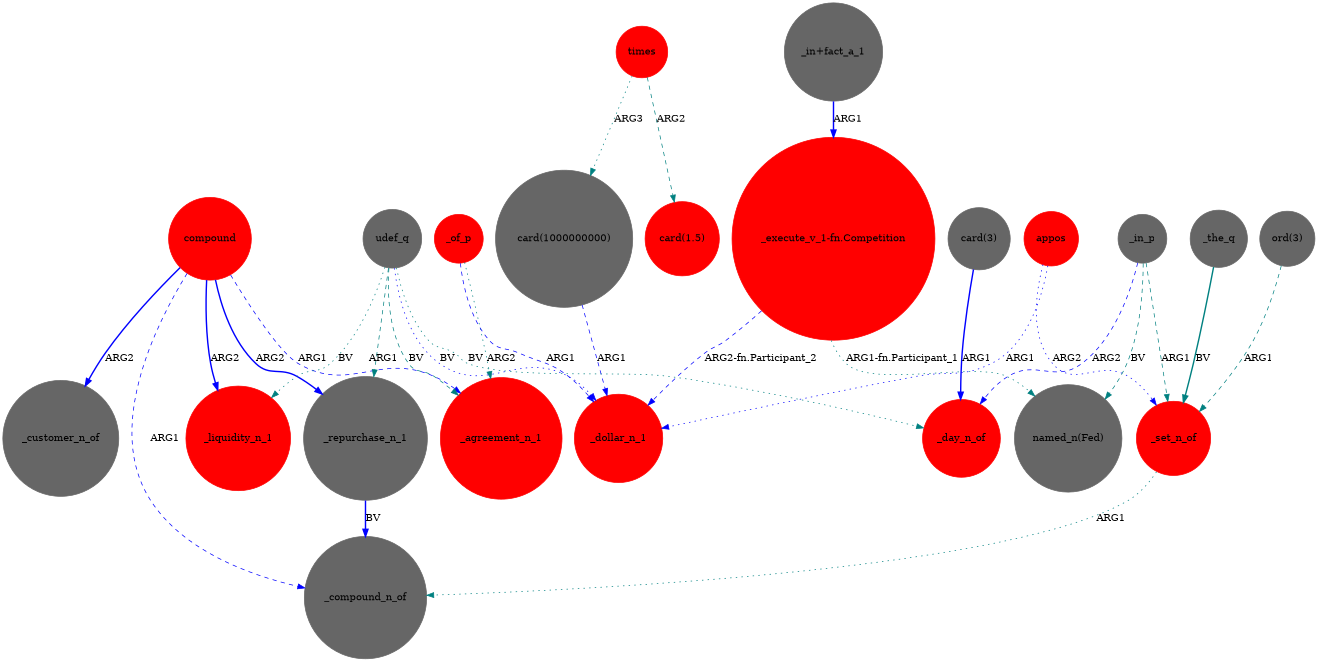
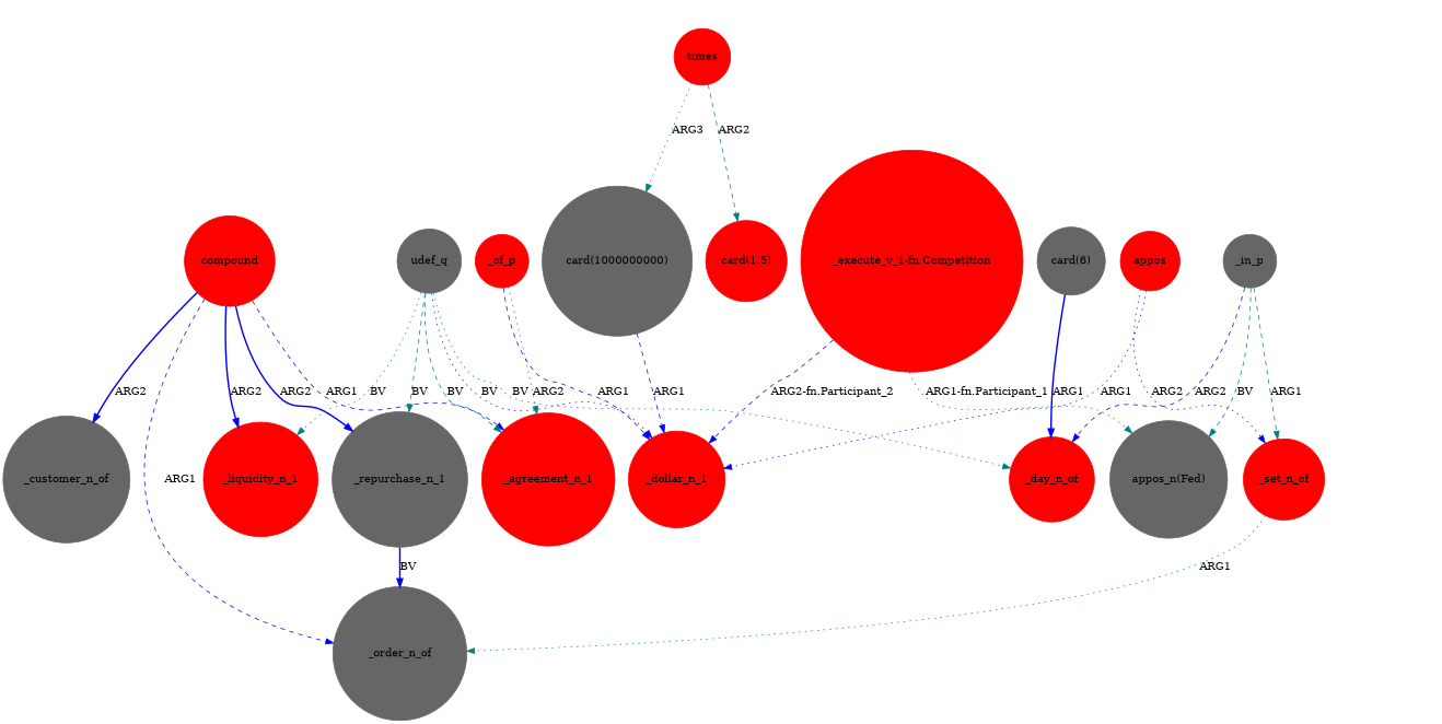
  digraph {
    node [color=red shape=circle style=filled]
    edge [color=blue style=dashed]
    _of_p
    _agreement_n_1
    _dollar_n_1
    "card(1000000000)" [color=gray40]
    compound
-   _order_n_of [color=gray40 label=_compound_n_of]
+   _order_n_of [color=gray40]
    _repurchase_n_1 [color=gray40]
    _liquidity_n_1
    _customer_n_of [color=gray40]
    appos
    _set_n_of
-   "ord(3)" [color=gray40]
    _in_p [color=gray40]
    _day_n_of
-   "named_n(Fed)" [color=gray40]
-   "card(3)" [color=gray40]
+   "named_n(Fed)" [color=gray40 label="appos_n(Fed)"]
+   "card(3)" [color=gray40 label="card(6)"]
    udef_q [color=gray40]
-   _the_q [color=gray40]
    times
    "card(1.5)"
    "_execute_v_1-fn.Competition"
-   "_in+fact_a_1" [color=gray40]
    _of_p -> _agreement_n_1 [color=teal label=ARG2 style=dotted]
    _of_p -> _dollar_n_1 [label=ARG1]
    "card(1000000000)" -> _dollar_n_1 [label=ARG1]
    compound -> _agreement_n_1 [label=ARG1]
    compound -> _order_n_of [label=ARG1]
    compound -> _repurchase_n_1 [label=ARG2 style=bold]
    compound -> _liquidity_n_1 [label=ARG2 style=bold]
    compound -> _customer_n_of [label=ARG2 style=bold]
    _repurchase_n_1 -> _order_n_of [label=BV style=bold]
    appos -> _dollar_n_1 [label=ARG1 style=dotted]
    appos -> _set_n_of [label=ARG2 style=dotted]
    _set_n_of -> _order_n_of [color=teal label=ARG1 style=dotted]
-   "ord(3)" -> _set_n_of [color=teal label=ARG1]
    _in_p -> _set_n_of [color=teal label=ARG1]
    _in_p -> _day_n_of [label=ARG2]
    _in_p -> "named_n(Fed)" [color=teal label=BV]
    "card(3)" -> _day_n_of [label=ARG1 style=bold]
    udef_q -> _agreement_n_1 [color=teal label=BV]
    udef_q -> _dollar_n_1 [label=BV style=dotted]
-   udef_q -> _repurchase_n_1 [color=teal label=ARG1]
+   udef_q -> _repurchase_n_1 [color=teal label=BV]
    udef_q -> _liquidity_n_1 [color=teal label=BV style=dotted]
    udef_q -> _day_n_of [color=teal label=BV style=dotted]
-   _the_q -> _set_n_of [color=teal label=BV style=bold]
    times -> "card(1000000000)" [color=teal label=ARG3 style=dotted]
    times -> "card(1.5)" [color=teal label=ARG2]
    "_execute_v_1-fn.Competition" -> _dollar_n_1 [label="ARG2-fn.Participant_2"]
    "_execute_v_1-fn.Competition" -> "named_n(Fed)" [color=teal label="ARG1-fn.Participant_1" style=dotted]
-   "_in+fact_a_1" -> "_execute_v_1-fn.Competition" [label=ARG1 style=bold]
  }
